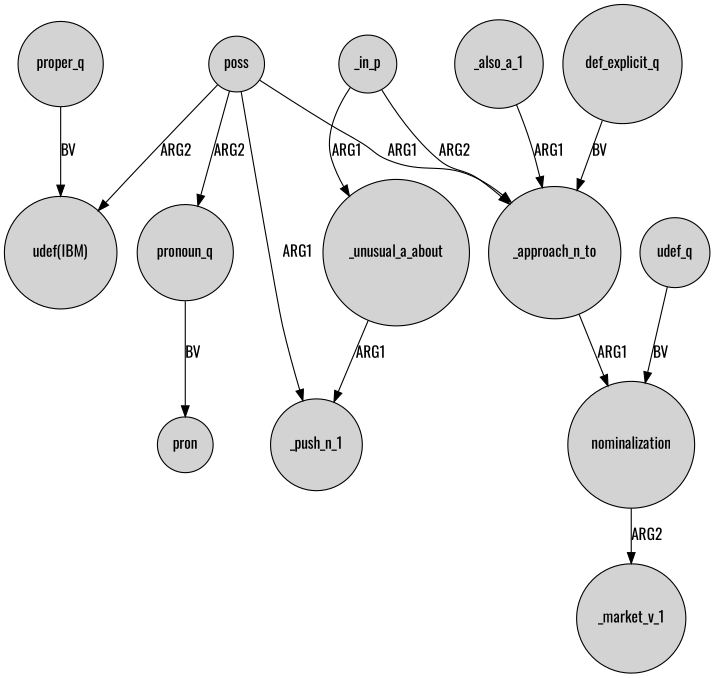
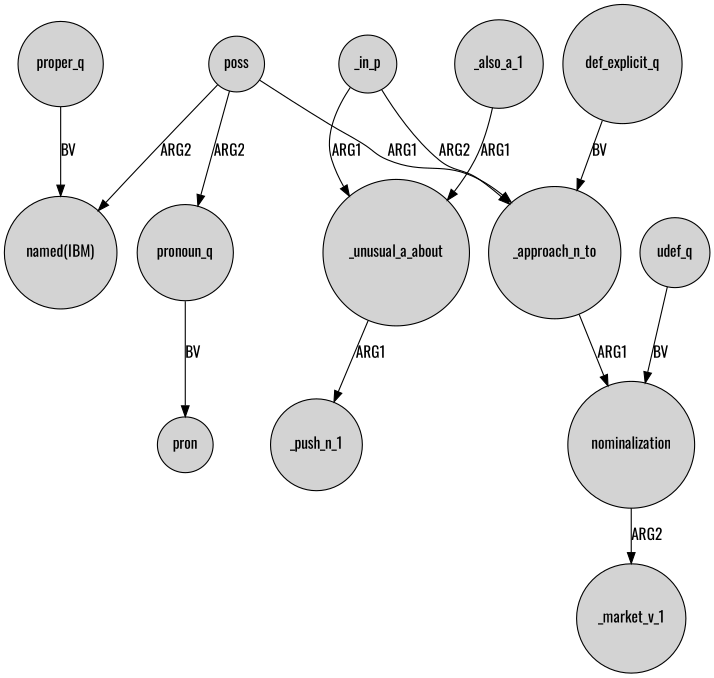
  digraph {
    fontname=Oswald
    node [fontname=Oswald shape=circle style=filled]
    edge [fontname=Oswald]
    proper_q
-   "named(IBM)" [label="udef(IBM)"]
+   "named(IBM)"
    _unusual_a_about
    _push_n_1
    _approach_n_to
    nominalization
    _market_v_1
    _also_a_1
    poss
    pronoun_q
    _in_p
    def_explicit_q
    pron
    udef_q
    proper_q -> "named(IBM)" [label=BV]
    _unusual_a_about -> _push_n_1 [label=ARG1]
    _approach_n_to -> nominalization [label=ARG1]
    nominalization -> _market_v_1 [label=ARG2]
-   _also_a_1 -> _approach_n_to [label=ARG1]
+   _also_a_1 -> _unusual_a_about [label=ARG1]
    poss -> "named(IBM)" [label=ARG2]
-   poss -> _push_n_1 [label=ARG1]
    poss -> _approach_n_to [label=ARG1]
    poss -> pronoun_q [label=ARG2]
    pronoun_q -> pron [label=BV]
    _in_p -> _unusual_a_about [label=ARG1]
    _in_p -> _approach_n_to [label=ARG2]
    def_explicit_q -> _approach_n_to [label=BV]
    udef_q -> nominalization [label=BV]
  }
